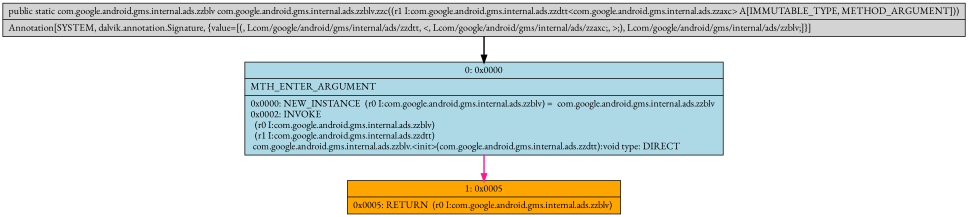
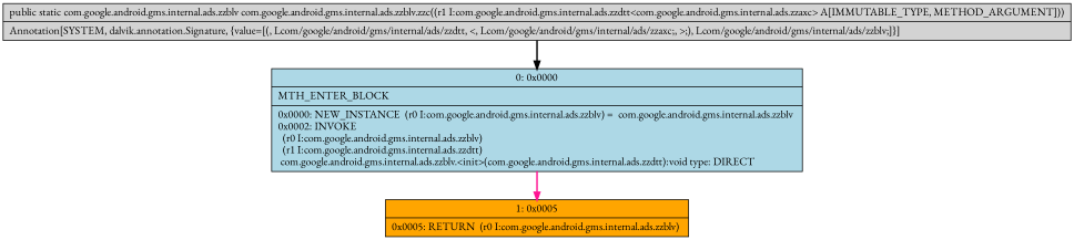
  digraph {
    fontname="EB Garamond"
    node [shape=record style=filled fontname="EB Garamond"]
    edge [style=bold fontname="EB Garamond"]
-   n1 [label="{0\:\ 0x0000|MTH_ENTER_ARGUMENT\l|0x0000: NEW_INSTANCE  (r0 I:com.google.android.gms.internal.ads.zzblv) =  com.google.android.gms.internal.ads.zzblv \l0x0002: INVOKE  \l  (r0 I:com.google.android.gms.internal.ads.zzblv)\l  (r1 I:com.google.android.gms.internal.ads.zzdtt)\l com.google.android.gms.internal.ads.zzblv.\<init\>(com.google.android.gms.internal.ads.zzdtt):void type: DIRECT \l}" fillcolor=lightblue]
+   n1 [label="{0\:\ 0x0000|MTH_ENTER_BLOCK\l|0x0000: NEW_INSTANCE  (r0 I:com.google.android.gms.internal.ads.zzblv) =  com.google.android.gms.internal.ads.zzblv \l0x0002: INVOKE  \l  (r0 I:com.google.android.gms.internal.ads.zzblv)\l  (r1 I:com.google.android.gms.internal.ads.zzdtt)\l com.google.android.gms.internal.ads.zzblv.\<init\>(com.google.android.gms.internal.ads.zzdtt):void type: DIRECT \l}" fillcolor=lightblue]
    n2 [label="{1\:\ 0x0005|0x0005: RETURN  (r0 I:com.google.android.gms.internal.ads.zzblv) \l}" fillcolor=orange]
    n3 [label="{public static com.google.android.gms.internal.ads.zzblv com.google.android.gms.internal.ads.zzblv.zzc((r1 I:com.google.android.gms.internal.ads.zzdtt\<com.google.android.gms.internal.ads.zzaxc\> A[IMMUTABLE_TYPE, METHOD_ARGUMENT]))  | Annotation[SYSTEM, dalvik.annotation.Signature, \{value=[(, Lcom\/google\/android\/gms\/internal\/ads\/zzdtt, \<, Lcom\/google\/android\/gms\/internal\/ads\/zzaxc;, \>;), Lcom\/google\/android\/gms\/internal\/ads\/zzblv;]\}]\l}" fillcolor=lightgrey]
    n1 -> n2 [color=deeppink]
    n3 -> n1 [color=black]
  }
